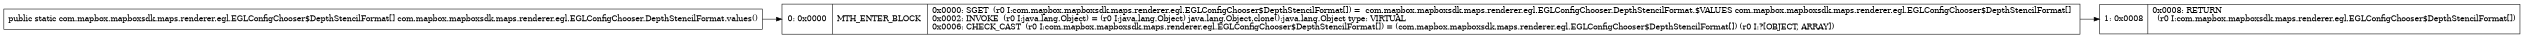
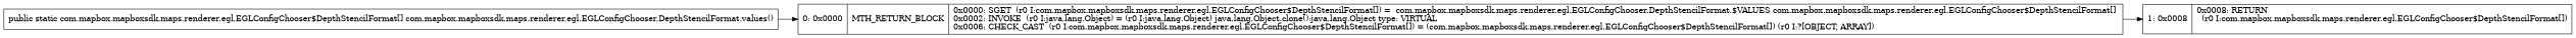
  digraph {
    rankdir=LR
    node [shape=record]
-   n1 [label="{0\:\ 0x0000|MTH_ENTER_BLOCK\l|0x0000: SGET  (r0 I:com.mapbox.mapboxsdk.maps.renderer.egl.EGLConfigChooser$DepthStencilFormat[]) =  com.mapbox.mapboxsdk.maps.renderer.egl.EGLConfigChooser.DepthStencilFormat.$VALUES com.mapbox.mapboxsdk.maps.renderer.egl.EGLConfigChooser$DepthStencilFormat[] \l0x0002: INVOKE  (r0 I:java.lang.Object) = (r0 I:java.lang.Object) java.lang.Object.clone():java.lang.Object type: VIRTUAL \l0x0006: CHECK_CAST  (r0 I:com.mapbox.mapboxsdk.maps.renderer.egl.EGLConfigChooser$DepthStencilFormat[]) = (com.mapbox.mapboxsdk.maps.renderer.egl.EGLConfigChooser$DepthStencilFormat[]) (r0 I:?[OBJECT, ARRAY]) \l}"]
+   n1 [label="{0\:\ 0x0000|MTH_RETURN_BLOCK\l|0x0000: SGET  (r0 I:com.mapbox.mapboxsdk.maps.renderer.egl.EGLConfigChooser$DepthStencilFormat[]) =  com.mapbox.mapboxsdk.maps.renderer.egl.EGLConfigChooser.DepthStencilFormat.$VALUES com.mapbox.mapboxsdk.maps.renderer.egl.EGLConfigChooser$DepthStencilFormat[] \l0x0002: INVOKE  (r0 I:java.lang.Object) = (r0 I:java.lang.Object) java.lang.Object.clone():java.lang.Object type: VIRTUAL \l0x0006: CHECK_CAST  (r0 I:com.mapbox.mapboxsdk.maps.renderer.egl.EGLConfigChooser$DepthStencilFormat[]) = (com.mapbox.mapboxsdk.maps.renderer.egl.EGLConfigChooser$DepthStencilFormat[]) (r0 I:?[OBJECT, ARRAY]) \l}"]
    n2 [label="{1\:\ 0x0008|0x0008: RETURN  \l  (r0 I:com.mapbox.mapboxsdk.maps.renderer.egl.EGLConfigChooser$DepthStencilFormat[])\l \l}"]
    n3 [label="{public static com.mapbox.mapboxsdk.maps.renderer.egl.EGLConfigChooser$DepthStencilFormat[] com.mapbox.mapboxsdk.maps.renderer.egl.EGLConfigChooser.DepthStencilFormat.values() }"]
    n1 -> n2
    n3 -> n1
  }
